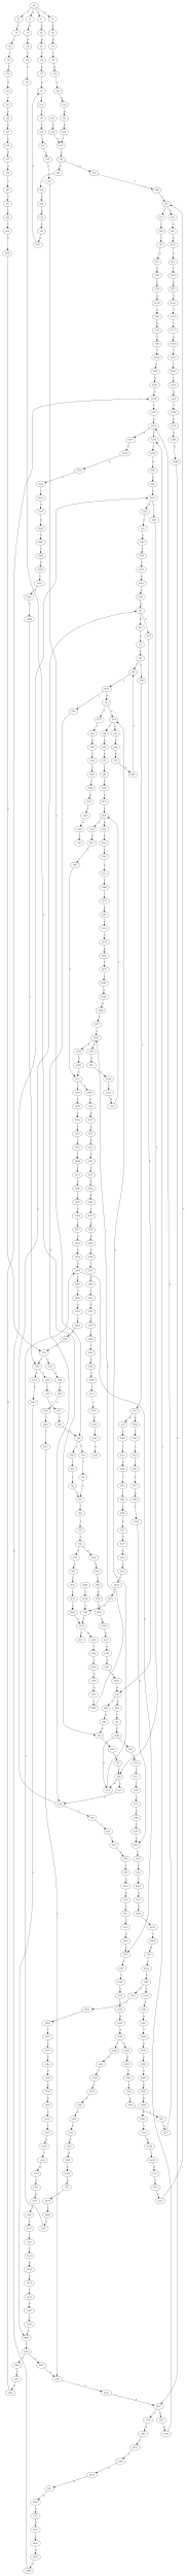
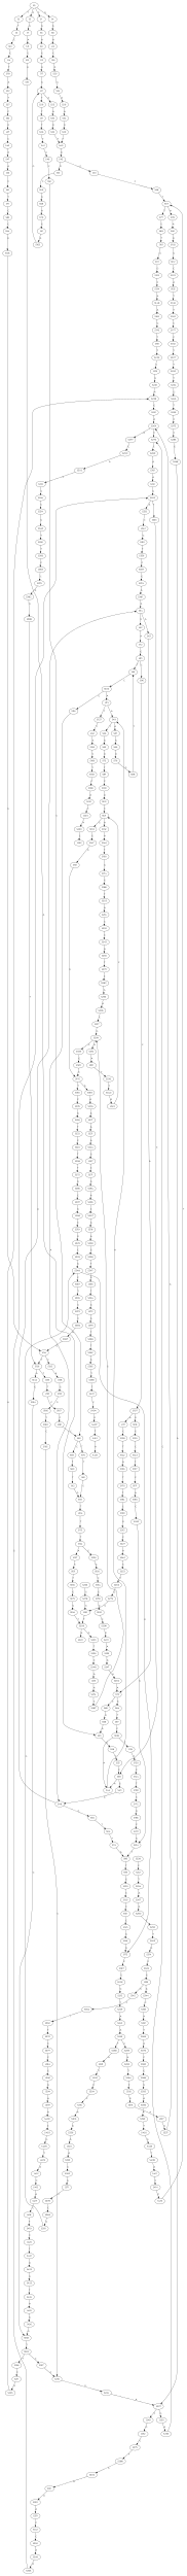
  strict digraph {
    fontname=Montserrat
    node [fontname=Montserrat]
    edge [fontname=Montserrat]
    S0
    S1
    S2
    S3
    S4
    S5
    S6
    S7
    S8
    S9
    S10
    S11
    S12
    S13
    S14
    S15
    S16
    S17
    S18
    S19
    S20
    S21
    S22
    S23
    S24
+   S25
    S26
    S27
    S28
    S29
    S30
    S31
    S32
    S33
    S34
    S35
    S36
    S37
    S38
    S39
    S40
    S41
    S42
    S43
    S44
    S45
    S46
    S47
    S48
    S49
    S50
    S51
    S52
    S53
    S54
    S55
    S56
    S57
    S58
    S59
    S60
    S61
    S62
    S63
    S64
    S65
    S66
    S67
    S68
    S69
    S70
    S71
    S72
    S73
    S74
    S75
    S76
    S77
    S78
    S79
    S80
    S81
    S82
    S83
    S84
    S85
    S86
    S87
    S88
    S89
    S90
    S91
    S92
    S93
    S94
    S95
    S96
    S97
    S98
    S99
    S100
    S101
    S102
    S103
    S104
    S105
    S106
    S107
    S108
    S109
    S110
    S111
    S112
    S113
    S114
    S115
    S116
    S117
    S118
    S119
    S120
    S121
    S122
    S123
    S124
    S125
    S126
    S127
    S128
    S129
    S130
    S131
    S132
    S133
    S134
    S135
    S136
    S137
    S138
    S139
    S140
    S141
    S142
    S143
    S144
    S145
    S146
    S147
    S148
    S149
    S150
    S151
    S152
    S153
    S154
    S155
    S156
    S157
    S158
    S159
    S160
    S161
    S162
    S163
    S164
    S165
    S166
    S167
    S168
    S169
    S170
    S171
    S172
    S173
    S174
    S175
    S176
    S177
    S178
    S179
    S180
    S181
    S182
    S183
    S184
    S185
    S186
    S187
    S188
    S189
    S190
    S191
    S192
    S193
    S194
    S195
    S196
    S197
    S198
    S199
    S200
    S201
    S202
    S203
    S204
    S205
    S206
    S207
    S208
    S209
    S210
    S211
    S212
    S213
    S214
    S215
    S216
    S217
    S218
    S219
    S220
    S221
    S222
    S223
    S224
    S225
    S226
    S227
    S228
    S229
    S230
    S231
    S232
    S233
    S234
    S235
    S236
    S237
    S238
    S239
    S240
    S241
    S242
    S243
    S244
    S245
    S246
    S247
    S248
    S249
    S250
    S251
    S252
    S253
    S254
    S255
    S256
    S257
    S258
    S259
    S260
    S261
    S262
    S263
    S264
    S266
    S267
    S268
    S269
    S270
    S271
    S272
    S273
    S274
    S275
    S276
    S277
    S265
    S278
    S279
    S280
    S281
    S282
    S283
    S284
    S285
    S286
    S287
    S288
    S289
    S290
    S291
    S292
    S293
    S294
    S295
    S296
    S297
    S298
    S299
    S300
    S301
    S302
    S303
    S304
    S305
    S306
    S307
    S308
    S309
    S310
    S311
    S312
    S313
    S314
    S315
    S316
    S317
    S318
    S319
    S320
    S321
    S322
    S323
    S324
    S325
    S326
    S327
    S328
    S329
    S330
    S331
    S332
    S333
    S334
    S335
    S336
    S337
    S338
    S339
    S340
    S341
    S342
    S343
    S344
    S345
    S346
    S347
    S348
    S349
    S350
    S351
    S352
    S353
    S354
    S355
    S356
    S357
    S358
    S359
    S360
    S361
    S362
    S363
    S364
    S365
    S366
    S367
    S368
    S369
    S370
    S371
    S372
    S373
    S374
    S375
    S376
    S377
    S378
    S379
    S380
    S381
    S382
    S383
    S384
    S385
    S386
    S387
    S388
    S389
    S390
    S391
    S392
    S393
    S394
    S395
    S396
    S397
    S398
    S399
    S400
    S401
    S402
    S403
    S404
    S405
    S406
    S407
    S408
    S409
    S410
    S411
    S412
    S413
    S414
    S415
    S416
    S417
    S418
    S419
    S420
    S421
    S422
    S423
    S424
    S425
    S426
    S0 -> S1 [label=C]
    S0 -> S2 [label=T]
    S0 -> S3 [label=A]
    S0 -> S4 [label=G]
    S1 -> S5 [label=G]
    S2 -> S6 [label=T]
    S3 -> S7 [label=A]
    S4 -> S8 [label=G]
    S5 -> S9 [label=A]
    S6 -> S10 [label=C]
    S7 -> S11 [label=A]
    S8 -> S12 [label=A]
    S9 -> S13 [label=G]
    S10 -> S14 [label=C]
    S11 -> S15 [label=C]
    S12 -> S16 [label=C]
    S13 -> S17 [label=A]
    S14 -> S18 [label=T]
    S15 -> S19 [label=A]
    S16 -> S20 [label=A]
    S17 -> S21 [label=G]
    S18 -> S22 [label=A]
    S19 -> S23 [label=A]
    S20 -> S24 [label=G]
+   S21 -> S25 [label=A]
    S21 -> S26 [label=T]
    S22 -> S27 [label=T]
    S23 -> S28 [label=G]
    S24 -> S29 [label=A]
+   S25 -> S30 [label=A]
    S26 -> S31 [label=T]
    S27 -> S32 [label=C]
    S28 -> S33 [label=T]
    S29 -> S34 [label=A]
    S30 -> S35 [label=G]
    S31 -> S36 [label=T]
    S32 -> S37 [label=G]
    S33 -> S38 [label=C]
    S34 -> S39 [label=G]
    S35 -> S40 [label=T]
    S36 -> S41 [label=T]
    S37 -> S42 [label=C]
    S38 -> S43 [label=G]
    S38 -> S44 [label=A]
    S39 -> S40 [label=T]
    S40 -> S45 [label=A]
    S41 -> S46 [label=C]
    S42 -> S47 [label=A]
    S43 -> S48 [label=A]
    S44 -> S49 [label=A]
    S45 -> S50 [label=C]
    S45 -> S51 [label=G]
    S46 -> S52 [label=C]
    S47 -> S53 [label=A]
    S48 -> S54 [label=A]
    S48 -> S55 [label=C]
    S49 -> S56 [label=T]
    S49 -> S57 [label=A]
    S50 -> S58 [label=C]
    S51 -> S59 [label=C]
    S52 -> S60 [label=C]
    S53 -> S61 [label=C]
    S54 -> S62 [label=G]
    S54 -> S63 [label=A]
    S55 -> S64 [label=T]
    S56 -> S65 [label=A]
    S57 -> S66 [label=G]
    S58 -> S67 [label=T]
    S59 -> S68 [label=G]
    S60 -> S69 [label=C]
    S60 -> S70 [label=T]
    S61 -> S71 [label=T]
    S62 -> S72 [label=A]
    S63 -> S73 [label=A]
    S64 -> S74 [label=T]
    S65 -> S75 [label=A]
    S66 -> S76 [label=A]
    S67 -> S77 [label=T]
    S67 -> S78 [label=A]
    S68 -> S79 [label=A]
    S69 -> S80 [label=T]
    S70 -> S81 [label=T]
    S71 -> S82 [label=C]
    S72 -> S83 [label=G]
    S73 -> S84 [label=G]
    S73 -> S85 [label=C]
    S74 -> S86 [label=A]
    S75 -> S87 [label=T]
    S76 -> S88 [label=G]
    S77 -> S89 [label=C]
    S78 -> S90 [label=A]
    S79 -> S91 [label=G]
    S80 -> S92 [label=T]
    S81 -> S93 [label=G]
    S82 -> S94 [label=C]
    S83 -> S95 [label=T]
    S83 -> S96 [label=C]
    S84 -> S97 [label=T]
    S85 -> S98 [label=A]
    S86 -> S99 [label=T]
    S87 -> S100 [label=C]
    S88 -> S95 [label=T]
    S89 -> S101 [label=T]
    S90 -> S102 [label=A]
    S91 -> S103 [label=A]
    S92 -> S93 [label=G]
    S93 -> S104 [label=T]
    S94 -> S105 [label=A]
    S95 -> S106 [label=C]
    S96 -> S107 [label=C]
    S97 -> S108 [label=C]
    S98 -> S23 [label=A]
    S99 -> S109 [label=G]
    S100 -> S110 [label=A]
    S101 -> S111 [label=A]
    S102 -> S112 [label=G]
    S103 -> S21 [label=G]
    S104 -> S113 [label=T]
    S105 -> S114 [label=G]
    S106 -> S115 [label=A]
    S106 -> S116 [label=G]
    S107 -> S117 [label=A]
    S107 -> S118 [label=G]
    S108 -> S44 [label=A]
    S108 -> S119 [label=T]
    S109 -> S120 [label=C]
    S110 -> S121 [label=C]
    S111 -> S122 [label=G]
    S112 -> S123 [label=C]
    S113 -> S124 [label=T]
    S114 -> S125 [label=C]
    S114 -> S126 [label=T]
    S115 -> S49 [label=A]
    S115 -> S127 [label=T]
    S116 -> S48 [label=A]
    S117 -> S128 [label=C]
    S118 -> S129 [label=G]
    S119 -> S130 [label=C]
    S120 -> S131 [label=C]
    S121 -> S132 [label=A]
    S121 -> S133 [label=G]
    S122 -> S134 [label=C]
    S123 -> S135 [label=A]
    S124 -> S136 [label=G]
    S124 -> S137 [label=A]
    S125 -> S138 [label=A]
    S126 -> S139 [label=T]
    S126 -> S140 [label=A]
    S127 -> S141 [label=T]
    S128 -> S142 [label=T]
    S129 -> S143 [label=C]
    S130 -> S144 [label=C]
    S131 -> S145 [label=C]
    S132 -> S146 [label=A]
    S133 -> S147 [label=G]
    S134 -> S148 [label=A]
    S135 -> S149 [label=T]
    S136 -> S150 [label=A]
    S137 -> S151 [label=C]
    S138 -> S152 [label=G]
    S139 -> S153 [label=T]
    S140 -> S154 [label=G]
    S141 -> S155 [label=A]
    S142 -> S156 [label=A]
    S143 -> S157 [label=T]
    S144 -> S158 [label=T]
    S145 -> S159 [label=G]
    S146 -> S160 [label=T]
    S147 -> S161 [label=G]
    S148 -> S162 [label=A]
    S149 -> S163 [label=T]
    S150 -> S164 [label=C]
    S151 -> S165 [label=T]
    S152 -> S166 [label=G]
    S153 -> S167 [label=C]
    S154 -> S168 [label=G]
    S155 -> S169 [label=C]
    S156 -> S170 [label=T]
    S157 -> S171 [label=C]
    S158 -> S172 [label=C]
    S159 -> S173 [label=A]
    S160 -> S174 [label=G]
    S161 -> S175 [label=G]
    S162 -> S176 [label=G]
    S163 -> S177 [label=C]
    S164 -> S178 [label=G]
    S165 -> S179 [label=G]
    S166 -> S180 [label=T]
    S167 -> S181 [label=C]
    S168 -> S182 [label=T]
    S169 -> S183 [label=T]
    S170 -> S184 [label=T]
    S171 -> S185 [label=A]
    S172 -> S186 [label=A]
    S173 -> S187 [label=C]
    S174 -> S188 [label=G]
    S175 -> S189 [label=A]
    S175 -> S190 [label=T]
    S176 -> S191 [label=T]
    S177 -> S192 [label=C]
    S178 -> S193 [label=G]
    S179 -> S194 [label=G]
    S180 -> S195 [label=C]
    S181 -> S60 [label=C]
    S182 -> S196 [label=T]
    S182 -> S197 [label=C]
    S183 -> S198 [label=C]
    S184 -> S199 [label=C]
    S185 -> S200 [label=C]
    S186 -> S201 [label=C]
    S187 -> S202 [label=C]
    S188 -> S203 [label=T]
    S189 -> S204 [label=A]
    S190 -> S205 [label=C]
    S191 -> S206 [label=T]
    S192 -> S207 [label=T]
    S193 -> S208 [label=C]
    S194 -> S209 [label=T]
    S195 -> S210 [label=C]
    S196 -> S211 [label=C]
    S197 -> S210 [label=C]
    S198 -> S212 [label=A]
    S199 -> S213 [label=G]
    S200 -> S214 [label=G]
    S201 -> S214 [label=G]
    S202 -> S215 [label=G]
    S203 -> S216 [label=A]
    S204 -> S217 [label=A]
    S205 -> S218 [label=G]
    S206 -> S219 [label=C]
    S207 -> S220 [label=T]
    S208 -> S221 [label=G]
    S209 -> S222 [label=A]
    S209 -> S223 [label=G]
    S210 -> S224 [label=G]
    S211 -> S225 [label=G]
    S212 -> S226 [label=C]
    S213 -> S227 [label=C]
-   S214 -> S228 [label=T]
+   S214 -> S86 [label=T]
    S215 -> S229 [label=T]
    S216 -> S230 [label=C]
    S217 -> S231 [label=A]
    S218 -> S232 [label=T]
    S219 -> S233 [label=G]
    S220 -> S234 [label=T]
    S221 -> S235 [label=A]
    S223 -> S236 [label=T]
    S224 -> S237 [label=A]
    S225 -> S238 [label=A]
    S226 -> S239 [label=A]
    S227 -> S240 [label=A]
    S228 -> S241 [label=C]
    S229 -> S242 [label=A]
    S230 -> S243 [label=C]
    S231 -> S244 [label=A]
    S232 -> S245 [label=C]
    S233 -> S238 [label=A]
    S234 -> S246 [label=G]
    S235 -> S247 [label=A]
    S236 -> S248 [label=C]
    S237 -> S249 [label=C]
    S237 -> S250 [label=G]
    S238 -> S251 [label=G]
    S239 -> S252 [label=C]
    S240 -> S253 [label=C]
    S241 -> S254 [label=T]
    S242 -> S255 [label=A]
    S243 -> S256 [label=A]
    S244 -> S257 [label=G]
    S245 -> S258 [label=T]
    S246 -> S259 [label=T]
    S247 -> S260 [label=A]
    S248 -> S261 [label=A]
    S249 -> S262 [label=G]
    S250 -> S263 [label=A]
    S251 -> S264 [label=A]
    S253 -> S266 [label=T]
    S254 -> S267 [label=A]
    S255 -> S268 [label=T]
    S255 -> S269 [label=C]
    S256 -> S270 [label=T]
    S257 -> S271 [label=C]
    S258 -> S272 [label=T]
    S259 -> S273 [label=C]
    S260 -> S73 [label=A]
    S261 -> S274 [label=A]
    S262 -> S275 [label=G]
    S263 -> S276 [label=C]
    S264 -> S276 [label=C]
    S264 -> S277 [label=A]
    S266 -> S279 [label=G]
    S267 -> S280 [label=A]
    S268 -> S281 [label=A]
    S269 -> S282 [label=A]
    S270 -> S283 [label=C]
    S271 -> S284 [label=G]
    S272 -> S285 [label=G]
    S273 -> S286 [label=C]
    S274 -> S287 [label=C]
    S275 -> S288 [label=T]
    S276 -> S289 [label=C]
    S277 -> S290 [label=C]
    S265 -> S278 [label=G]
    S278 -> S291 [label=G]
    S279 -> S291 [label=G]
    S280 -> S292 [label=T]
    S281 -> S293 [label=T]
    S282 -> S294 [label=T]
    S283 -> S295 [label=A]
    S284 -> S296 [label=A]
    S285 -> S297 [label=C]
    S286 -> S298 [label=G]
    S287 -> S299 [label=G]
    S288 -> S300 [label=G]
    S289 -> S301 [label=A]
    S290 -> S302 [label=A]
    S291 -> S209 [label=T]
    S292 -> S303 [label=T]
    S293 -> S304 [label=C]
    S294 -> S305 [label=C]
    S295 -> S306 [label=A]
    S296 -> S307 [label=C]
    S297 -> S308 [label=G]
    S298 -> S237 [label=A]
    S299 -> S309 [label=G]
    S299 -> S310 [label=A]
    S300 -> S311 [label=A]
    S301 -> S312 [label=A]
    S302 -> S313 [label=C]
    S303 -> S314 [label=A]
    S304 -> S315 [label=C]
    S305 -> S316 [label=G]
    S306 -> S317 [label=C]
    S307 -> S318 [label=G]
    S308 -> S319 [label=C]
    S309 -> S320 [label=G]
    S310 -> S321 [label=A]
    S311 -> S322 [label=A]
    S312 -> S323 [label=G]
    S313 -> S324 [label=C]
    S314 -> S325 [label=C]
    S315 -> S326 [label=A]
    S316 -> S327 [label=A]
    S317 -> S299 [label=G]
    S318 -> S328 [label=A]
    S319 -> S329 [label=G]
    S320 -> S175 [label=G]
    S321 -> S330 [label=T]
    S322 -> S331 [label=A]
    S323 -> S332 [label=A]
    S323 -> S333 [label=T]
    S324 -> S334 [label=C]
    S325 -> S335 [label=G]
    S326 -> S336 [label=G]
    S327 -> S337 [label=G]
    S328 -> S338 [label=G]
    S329 -> S339 [label=C]
    S330 -> S340 [label=C]
    S331 -> S341 [label=C]
    S332 -> S342 [label=C]
    S333 -> S38 [label=C]
    S334 -> S343 [label=G]
    S335 -> S344 [label=A]
    S335 -> S345 [label=G]
    S336 -> S346 [label=A]
    S337 -> S264 [label=A]
    S338 -> S347 [label=T]
    S339 -> S348 [label=G]
    S340 -> S349 [label=A]
    S341 -> S350 [label=C]
    S342 -> S351 [label=G]
    S343 -> S352 [label=T]
    S344 -> S353 [label=C]
    S345 -> S354 [label=C]
    S346 -> S355 [label=A]
    S347 -> S356 [label=G]
    S348 -> S173 [label=A]
    S348 -> S357 [label=C]
    S349 -> S121 [label=C]
    S350 -> S358 [label=A]
    S351 -> S359 [label=T]
    S352 -> S360 [label=T]
    S353 -> S361 [label=A]
    S354 -> S362 [label=T]
    S355 -> S363 [label=C]
    S356 -> S364 [label=T]
    S357 -> S365 [label=T]
    S358 -> S366 [label=A]
    S359 -> S367 [label=C]
    S360 -> S368 [label=C]
    S361 -> S369 [label=T]
    S362 -> S370 [label=T]
    S363 -> S371 [label=G]
    S364 -> S372 [label=G]
    S365 -> S373 [label=C]
    S366 -> S323 [label=G]
    S367 -> S374 [label=G]
    S368 -> S375 [label=C]
    S369 -> S376 [label=A]
    S370 -> S377 [label=C]
    S371 -> S378 [label=C]
    S372 -> S379 [label=G]
    S373 -> S380 [label=C]
    S374 -> S381 [label=A]
    S375 -> S382 [label=A]
    S376 -> S383 [label=C]
    S377 -> S384 [label=C]
    S378 -> S385 [label=C]
    S379 -> S386 [label=T]
    S380 -> S387 [label=A]
    S381 -> S54 [label=A]
    S382 -> S388 [label=G]
    S383 -> S389 [label=G]
    S384 -> S390 [label=G]
    S385 -> S391 [label=C]
    S386 -> S392 [label=T]
    S387 -> S114 [label=G]
    S388 -> S126 [label=T]
    S389 -> S393 [label=G]
    S390 -> S394 [label=A]
    S391 -> S348 [label=G]
    S392 -> S395 [label=G]
    S393 -> S396 [label=A]
    S394 -> S397 [label=A]
    S395 -> S398 [label=T]
    S396 -> S399 [label=A]
    S397 -> S400 [label=A]
    S398 -> S401 [label=T]
    S399 -> S402 [label=T]
    S400 -> S403 [label=C]
    S401 -> S404 [label=C]
    S402 -> S405 [label=G]
    S403 -> S406 [label=G]
    S404 -> S407 [label=G]
    S405 -> S408 [label=T]
    S406 -> S409 [label=T]
    S407 -> S410 [label=T]
    S408 -> S411 [label=A]
    S409 -> S412 [label=A]
    S410 -> S413 [label=A]
    S411 -> S414 [label=C]
    S412 -> S415 [label=C]
    S414 -> S416 [label=C]
    S415 -> S417 [label=A]
    S416 -> S67 [label=T]
    S417 -> S418 [label=C]
    S418 -> S419 [label=T]
    S419 -> S420 [label=C]
    S420 -> S421 [label=T]
    S421 -> S422 [label=A]
    S422 -> S423 [label=G]
    S423 -> S424 [label=T]
    S424 -> S425 [label=A]
    S425 -> S426 [label=G]
    S426 -> S168 [label=G]
  }
